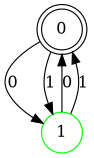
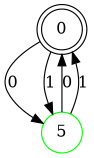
  digraph {
    0 [color=black shape=doublecircle]
-   1 [color=green shape=circle]
+   1 [color=green shape=circle label=5]
    0 -> 1 [label=0]
    0 -> 1 [label=1]
    1 -> 0 [label=0]
    1 -> 0 [label=1]
  }
